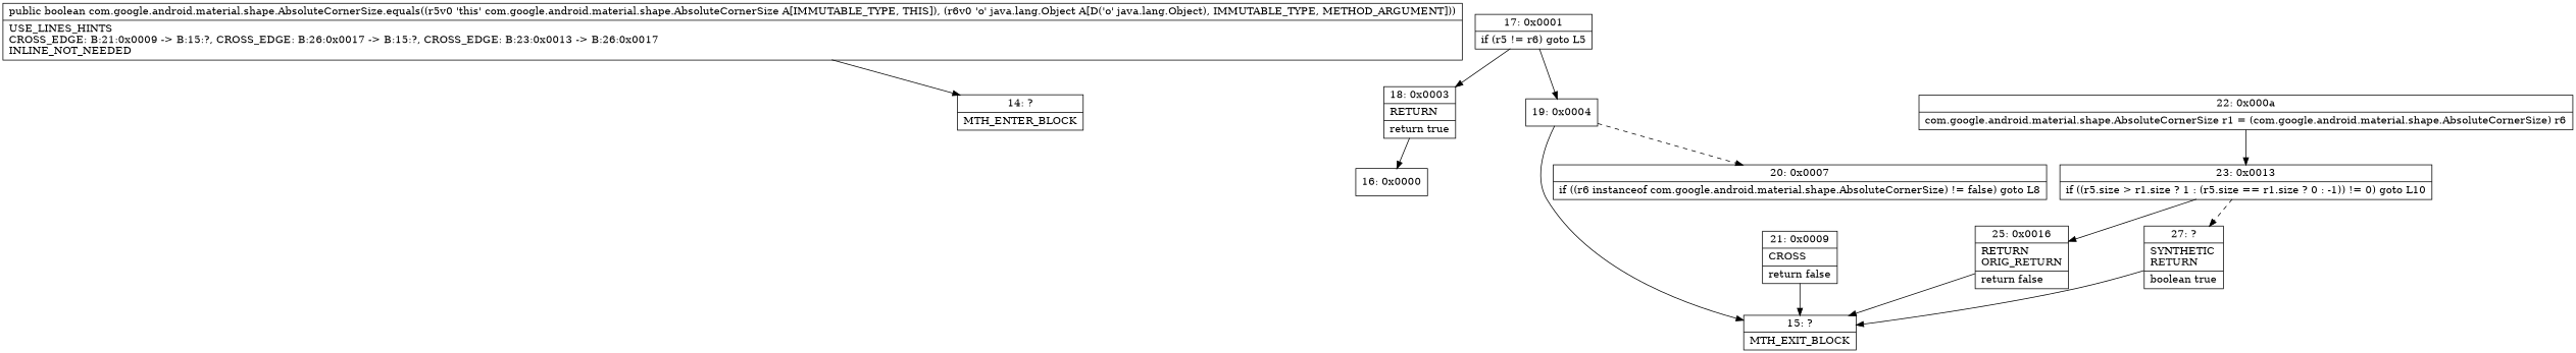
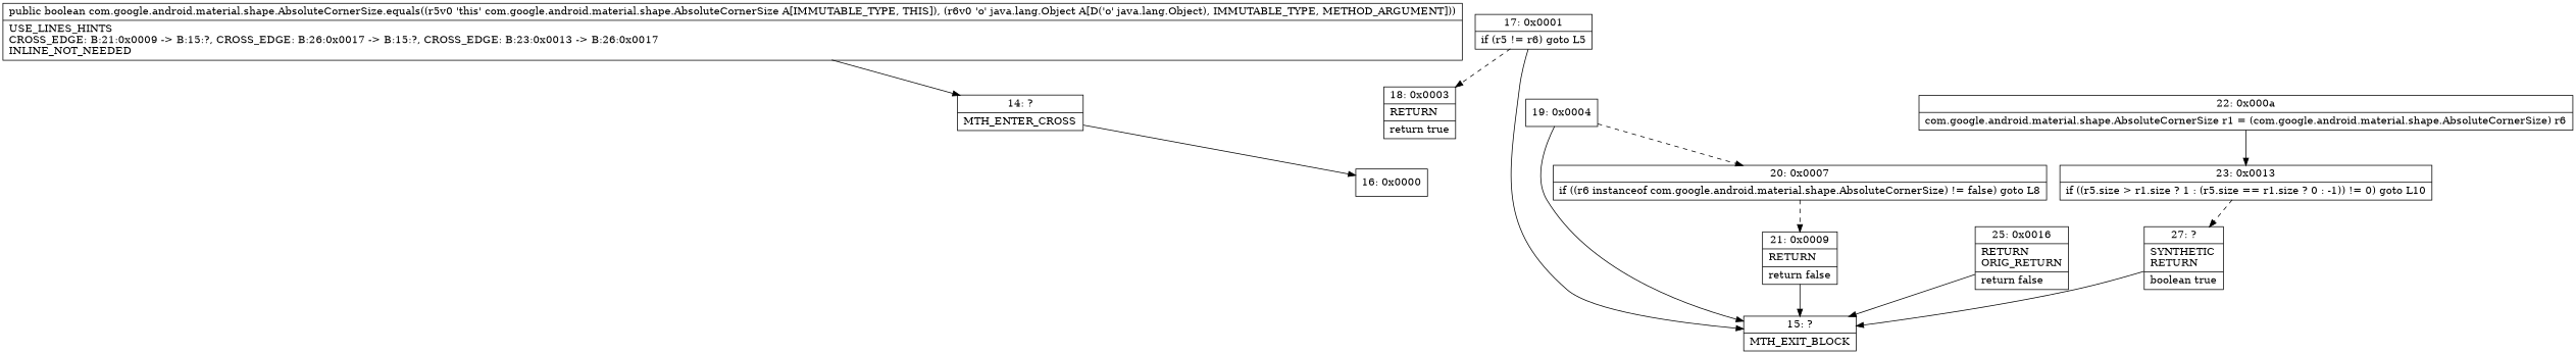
  digraph {
    node [shape=record]
-   n1 [label="{14\:\ ?|MTH_ENTER_BLOCK\l}"]
+   n1 [label="{14\:\ ?|MTH_ENTER_CROSS\l}"]
    n2 [label="{16\:\ 0x0000}"]
    n3 [label="{17\:\ 0x0001|if (r5 != r6) goto L5\l}"]
    n4 [label="{18\:\ 0x0003|RETURN\l|return true\l}"]
    n5 [label="{19\:\ 0x0004}"]
    n6 [label="{15\:\ ?|MTH_EXIT_BLOCK\l}"]
    n7 [label="{20\:\ 0x0007|if ((r6 instanceof com.google.android.material.shape.AbsoluteCornerSize) != false) goto L8\l}"]
-   n8 [label="{21\:\ 0x0009|CROSS\l|return false\l}"]
+   n8 [label="{21\:\ 0x0009|RETURN\l|return false\l}"]
    n9 [label="{22\:\ 0x000a|com.google.android.material.shape.AbsoluteCornerSize r1 = (com.google.android.material.shape.AbsoluteCornerSize) r6\l}"]
    n10 [label="{23\:\ 0x0013|if ((r5.size \> r1.size ? 1 : (r5.size == r1.size ? 0 : \-1)) != 0) goto L10\l}"]
    n11 [label="{25\:\ 0x0016|RETURN\lORIG_RETURN\l|return false\l}"]
    n12 [label="{27\:\ ?|SYNTHETIC\lRETURN\l|boolean true\l}"]
    n13 [label="{public boolean com.google.android.material.shape.AbsoluteCornerSize.equals((r5v0 'this' com.google.android.material.shape.AbsoluteCornerSize A[IMMUTABLE_TYPE, THIS]), (r6v0 'o' java.lang.Object A[D('o' java.lang.Object), IMMUTABLE_TYPE, METHOD_ARGUMENT]))  | USE_LINES_HINTS\lCROSS_EDGE: B:21:0x0009 \-\> B:15:?, CROSS_EDGE: B:26:0x0017 \-\> B:15:?, CROSS_EDGE: B:23:0x0013 \-\> B:26:0x0017\lINLINE_NOT_NEEDED\l}"]
-   n4 -> n2
-   n3 -> n4 [style=solid]
-   n3 -> n5
+   n1 -> n2
+   n3 -> n4 [style=dashed]
+   n3 -> n6
    n5 -> n6
    n5 -> n7 [style=dashed]
+   n7 -> n8 [style=dashed]
    n8 -> n6
    n9 -> n10
-   n10 -> n11
    n10 -> n12 [style=dashed]
    n11 -> n6
    n12 -> n6
    n13 -> n1
  }
